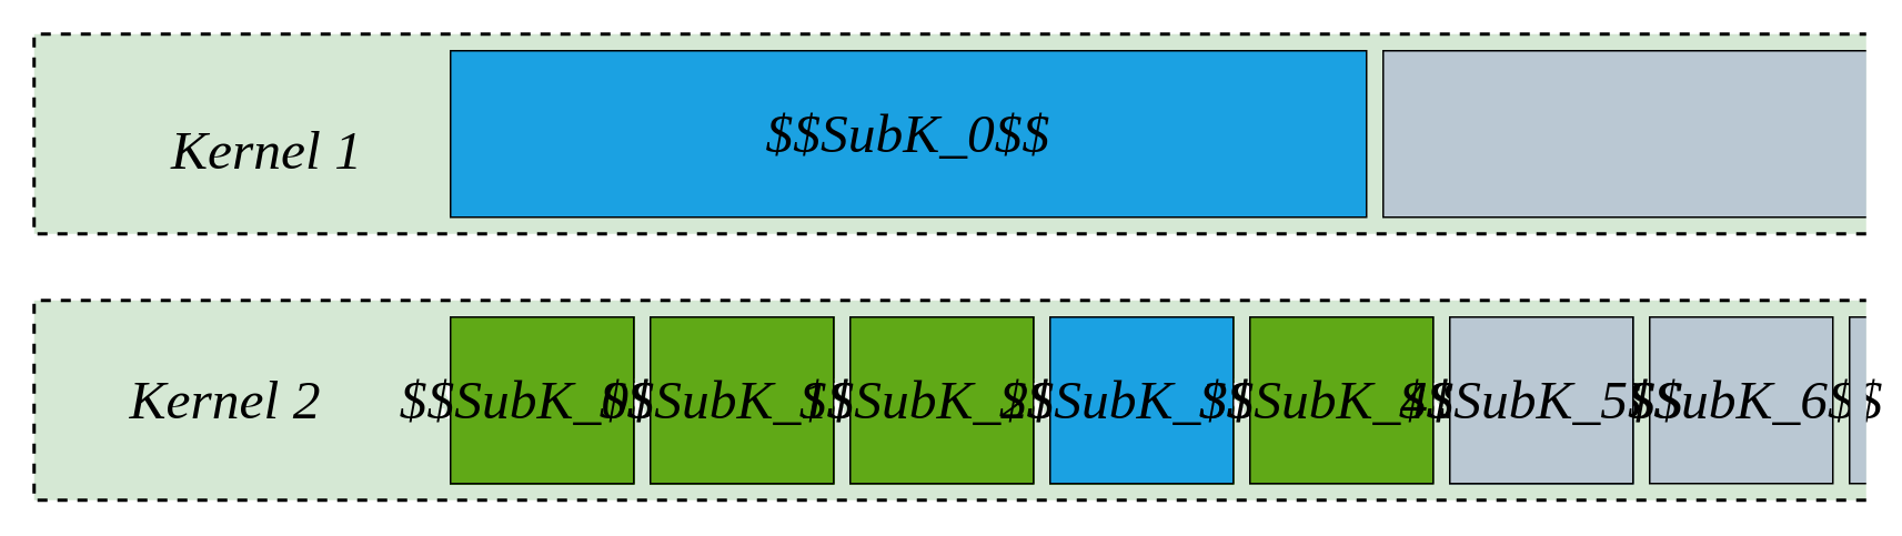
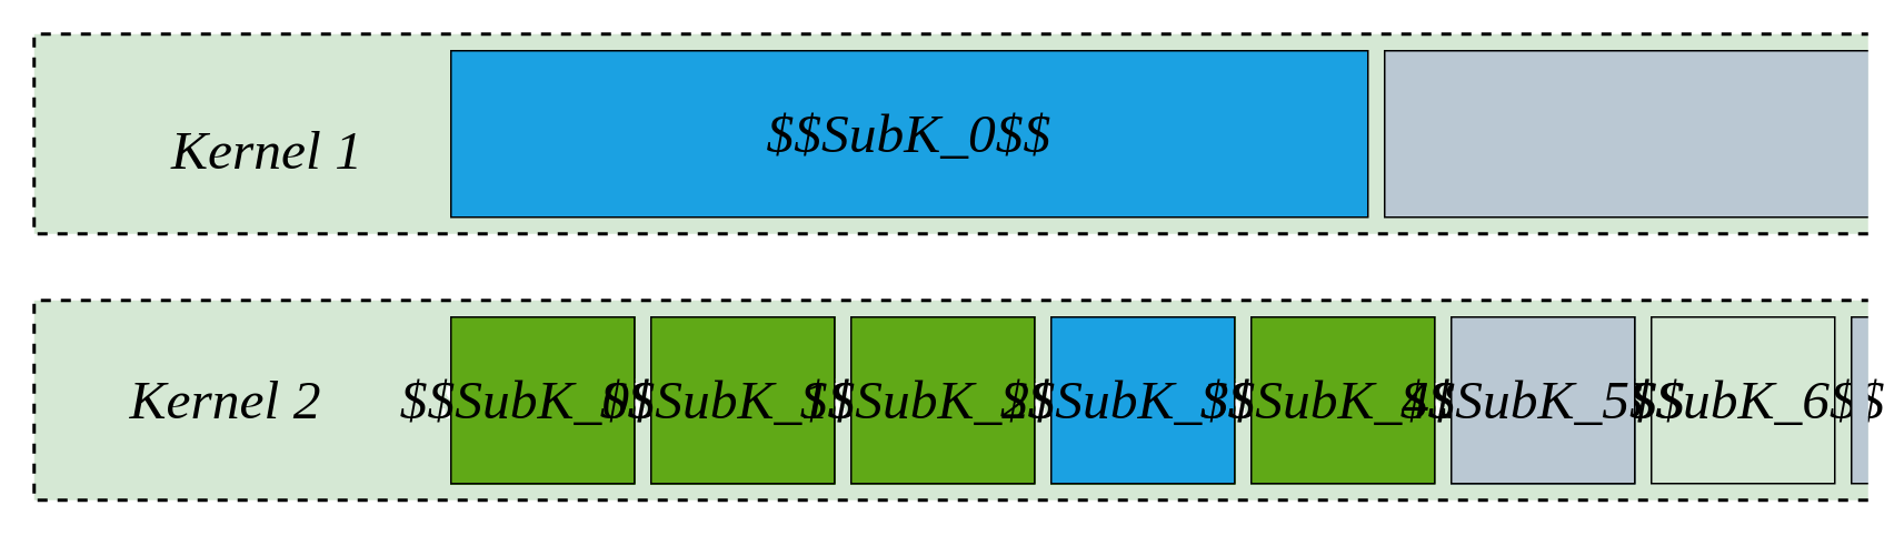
  <mxCell id="0" />
  <mxCell id="1" parent="0" />
  <mxCell id="2" value="" style="rounded=0;whiteSpace=wrap;html=1;strokeColor=none;fillColor=#d5e8d4;" parent="1" vertex="1"><mxGeometry x="20" y="20" width="1100" height="120" as="geometry" /></mxCell>
  <mxCell id="3" value="" style="rounded=0;whiteSpace=wrap;html=1;strokeColor=none;fillColor=#d5e8d4;" parent="1" vertex="1"><mxGeometry x="20" y="180" width="1100" height="120" as="geometry" /></mxCell>
  <mxCell id="4" value="Kernel 1" style="text;html=1;align=center;verticalAlign=middle;whiteSpace=wrap;rounded=0;fontFamily=Times New Roman;fontStyle=2;fontSize=33;fontColor=#000000;" parent="1" vertex="1"><mxGeometry x="65" y="75" width="190" height="30" as="geometry" /></mxCell>
  <mxCell id="5" value="Kernel 2" style="text;html=1;align=center;verticalAlign=middle;whiteSpace=wrap;rounded=0;fontFamily=Times New Roman;fontStyle=2;fontSize=33;fontColor=#000000;" parent="1" vertex="1"><mxGeometry x="40" y="225" width="190" height="30" as="geometry" /></mxCell>
  <mxCell id="6" value="$$K_0$$" style="rounded=0;whiteSpace=wrap;html=1;fontFamily=Times New Roman;fontSize=33;fontColor=#ffffff;fillColor=#60a917;strokeColor=#2D7600;fontStyle=2" parent="1" vertex="1"><mxGeometry x="270" y="190" width="110" height="100" as="geometry" /></mxCell>
  <mxCell id="7" value="$$K_1$$" style="rounded=0;whiteSpace=wrap;html=1;fontFamily=Times New Roman;fontSize=33;fontColor=#ffffff;fillColor=#60a917;strokeColor=#2D7600;fontStyle=2" parent="1" vertex="1"><mxGeometry x="390" y="190" width="110" height="100" as="geometry" /></mxCell>
  <mxCell id="8" value="$$K_2$$" style="rounded=0;whiteSpace=wrap;html=1;fontFamily=Times New Roman;fontSize=33;fontColor=#ffffff;fillColor=#60a917;strokeColor=#2D7600;fontStyle=2" parent="1" vertex="1"><mxGeometry x="510" y="190" width="110" height="100" as="geometry" /></mxCell>
  <mxCell id="9" value="$$K_3$$" style="rounded=0;whiteSpace=wrap;html=1;fontFamily=Times New Roman;fontSize=33;fontColor=#ffffff;fillColor=#60a917;strokeColor=#2D7600;fontStyle=2" parent="1" vertex="1"><mxGeometry x="630" y="190" width="110" height="100" as="geometry" /></mxCell>
  <mxCell id="10" value="$$K_4$$" style="rounded=0;whiteSpace=wrap;html=1;fontFamily=Times New Roman;fontSize=33;fontColor=#ffffff;fillColor=#60a917;strokeColor=#2D7600;fontStyle=2" parent="1" vertex="1"><mxGeometry x="750" y="190" width="110" height="100" as="geometry" /></mxCell>
  <mxCell id="11" value="$$K_5$$" style="rounded=0;whiteSpace=wrap;html=1;fontFamily=Times New Roman;fontSize=33;fillColor=#bac8d3;strokeColor=#23445d;fontStyle=2" parent="1" vertex="1"><mxGeometry x="870" y="190" width="110" height="100" as="geometry" /></mxCell>
- <mxCell id="12" value="$$SubK_6$$" style="rounded=0;whiteSpace=wrap;html=1;fontFamily=Times New Roman;fontSize=33;fillColor=#bac8d3;strokeColor=#000000;fontStyle=2;fontColor=#000000;" parent="1" vertex="1"><mxGeometry x="990" y="190" width="110" height="100" as="geometry" /></mxCell>
+ <mxCell id="12" value="$$SubK_6$$" style="rounded=0;whiteSpace=wrap;html=1;fontFamily=Times New Roman;fontSize=33;fillColor=#d5e8d4;strokeColor=#000000;fontStyle=2;fontColor=#000000;" parent="1" vertex="1"><mxGeometry x="990" y="190" width="110" height="100" as="geometry" /></mxCell>
  <mxCell id="13" value="" style="rounded=0;whiteSpace=wrap;html=1;fontFamily=Times New Roman;fontSize=33;fillColor=#bac8d3;strokeColor=none;fontStyle=2" parent="1" vertex="1"><mxGeometry x="1110" y="190" width="10" height="100" as="geometry" /></mxCell>
  <mxCell id="14" value="" style="rounded=0;whiteSpace=wrap;html=1;fontFamily=Times New Roman;fontSize=33;fillColor=#bac8d3;strokeColor=none;fontStyle=2" parent="1" vertex="1"><mxGeometry x="830" y="30" width="290" height="100" as="geometry" /></mxCell>
  <mxCell id="15" value="$$K_0$$" style="rounded=0;whiteSpace=wrap;html=1;fontFamily=Times New Roman;fontSize=33;fontColor=#ffffff;fillColor=#60a917;strokeColor=#2D7600;fontStyle=2" parent="1" vertex="1"><mxGeometry x="270" y="190" width="110" height="100" as="geometry" /></mxCell>
  <mxCell id="16" value="$$K_1$$" style="rounded=0;whiteSpace=wrap;html=1;fontFamily=Times New Roman;fontSize=33;fontColor=#ffffff;fillColor=#60a917;strokeColor=#2D7600;fontStyle=2" parent="1" vertex="1"><mxGeometry x="390" y="190" width="110" height="100" as="geometry" /></mxCell>
  <mxCell id="17" value="$$K_0$$" style="rounded=0;whiteSpace=wrap;html=1;fontFamily=Times New Roman;fontSize=33;fontColor=#ffffff;fillColor=#60a917;strokeColor=#2D7600;fontStyle=2" parent="1" vertex="1"><mxGeometry x="270" y="190" width="110" height="100" as="geometry" /></mxCell>
  <mxCell id="18" value="$$K_1$$" style="rounded=0;whiteSpace=wrap;html=1;fontFamily=Times New Roman;fontSize=33;fontColor=#ffffff;fillColor=#60a917;strokeColor=#2D7600;fontStyle=2" parent="1" vertex="1"><mxGeometry x="390" y="190" width="110" height="100" as="geometry" /></mxCell>
  <mxCell id="19" value="$$K_2$$" style="rounded=0;whiteSpace=wrap;html=1;fontFamily=Times New Roman;fontSize=33;fontColor=#ffffff;fillColor=#60a917;strokeColor=#2D7600;fontStyle=2" parent="1" vertex="1"><mxGeometry x="510" y="190" width="110" height="100" as="geometry" /></mxCell>
  <mxCell id="20" value="$$K_3$$" style="rounded=0;whiteSpace=wrap;html=1;fontFamily=Times New Roman;fontSize=33;fontColor=#ffffff;fillColor=#60a917;strokeColor=#2D7600;fontStyle=2" parent="1" vertex="1"><mxGeometry x="630" y="190" width="110" height="100" as="geometry" /></mxCell>
  <mxCell id="21" value="$$SubK_0$$" style="rounded=0;whiteSpace=wrap;html=1;fontFamily=Times New Roman;fontSize=33;fontColor=#000000;fillColor=#60a917;strokeColor=#000000;fontStyle=2" parent="1" vertex="1"><mxGeometry x="270" y="190" width="110" height="100" as="geometry" /></mxCell>
  <mxCell id="22" value="$$SubK_1$$" style="rounded=0;whiteSpace=wrap;html=1;fontFamily=Times New Roman;fontSize=33;fontColor=#000000;fillColor=#60a917;strokeColor=#000000;fontStyle=2" parent="1" vertex="1"><mxGeometry x="390" y="190" width="110" height="100" as="geometry" /></mxCell>
  <mxCell id="23" value="$$SubK_2$$" style="rounded=0;whiteSpace=wrap;html=1;fontFamily=Times New Roman;fontSize=33;fontColor=#000000;fillColor=#60a917;strokeColor=#000000;fontStyle=2" parent="1" vertex="1"><mxGeometry x="510" y="190" width="110" height="100" as="geometry" /></mxCell>
  <mxCell id="24" value="$$SubK_3$$" style="rounded=0;whiteSpace=wrap;html=1;fontFamily=Times New Roman;fontSize=33;fontColor=#000000;fillColor=#1ba1e2;strokeColor=#000000;fontStyle=2;" parent="1" vertex="1"><mxGeometry x="630" y="190" width="110" height="100" as="geometry" /></mxCell>
  <mxCell id="25" value="$$SubK_4$$" style="rounded=0;whiteSpace=wrap;html=1;fontFamily=Times New Roman;fontSize=33;fontColor=#000000;fillColor=#60a917;strokeColor=#000000;fontStyle=2" parent="1" vertex="1"><mxGeometry x="750" y="190" width="110" height="100" as="geometry" /></mxCell>
  <mxCell id="26" value="$$SubK_5$$" style="rounded=0;whiteSpace=wrap;html=1;fontFamily=Times New Roman;fontSize=33;fillColor=#bac8d3;strokeColor=#000000;fontStyle=2;fontColor=#000000;" parent="1" vertex="1"><mxGeometry x="870" y="190" width="110" height="100" as="geometry" /></mxCell>
  <mxCell id="27" value="$$SubK_0$$" style="rounded=0;whiteSpace=wrap;html=1;fontFamily=Times New Roman;fontSize=33;fontColor=#000000;fillColor=#1ba1e2;strokeColor=#000000;fontStyle=2" parent="1" vertex="1"><mxGeometry x="270" y="30" width="550" height="100" as="geometry" /></mxCell>
  <mxCell id="28" value="" style="endArrow=none;html=1;jumpStyle=none;bendable=1;rounded=0;exitX=1;exitY=1;exitDx=0;exitDy=0;" edge="1" parent="1" source="14"><mxGeometry width="50" height="50" relative="1" as="geometry"><mxPoint x="1070" y="80" as="sourcePoint" /><mxPoint x="1120" y="30" as="targetPoint" /><Array as="points"><mxPoint x="830" y="130" /><mxPoint x="830" y="30" /></Array></mxGeometry></mxCell>
  <mxCell id="29" value="" style="endArrow=none;html=1;jumpStyle=none;bendable=1;rounded=0;exitX=1;exitY=1;exitDx=0;exitDy=0;" edge="1" parent="1"><mxGeometry width="50" height="50" relative="1" as="geometry"><mxPoint x="1120" y="290" as="sourcePoint" /><mxPoint x="1120" y="190" as="targetPoint" /><Array as="points"><mxPoint x="1110" y="290" /><mxPoint x="1110" y="190" /></Array></mxGeometry></mxCell>
  <mxCell id="30" value="" style="endArrow=none;dashed=1;html=1;strokeWidth=2;exitX=1;exitY=1;exitDx=0;exitDy=0;rounded=0;" parent="1" edge="1" source="2"><mxGeometry width="50" height="50" relative="1" as="geometry"><mxPoint x="1140" y="140" as="sourcePoint" /><mxPoint x="1120" y="20" as="targetPoint" /><Array as="points"><mxPoint x="20" y="140" /><mxPoint x="20" y="20" /></Array></mxGeometry></mxCell>
  <mxCell id="31" value="" style="endArrow=none;dashed=1;html=1;strokeWidth=2;exitX=1;exitY=1;exitDx=0;exitDy=0;rounded=0;" edge="1" parent="1"><mxGeometry width="50" height="50" relative="1" as="geometry"><mxPoint x="1120" y="300" as="sourcePoint" /><mxPoint x="1120" y="180" as="targetPoint" /><Array as="points"><mxPoint x="20" y="300" /><mxPoint x="20" y="180" /></Array></mxGeometry></mxCell>
